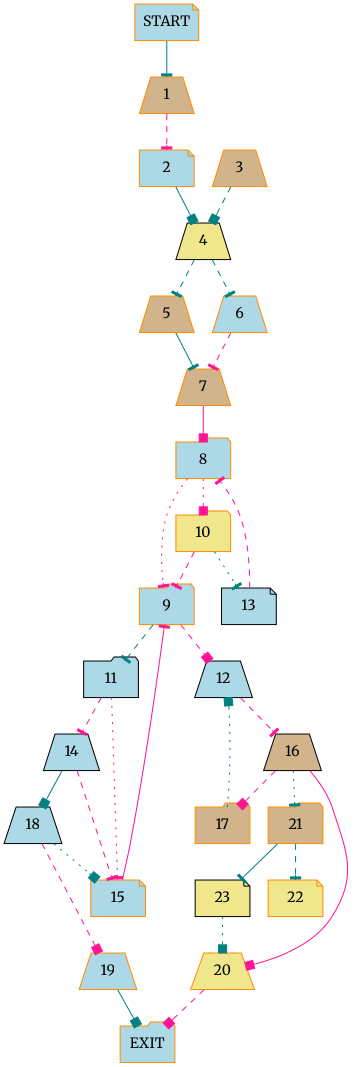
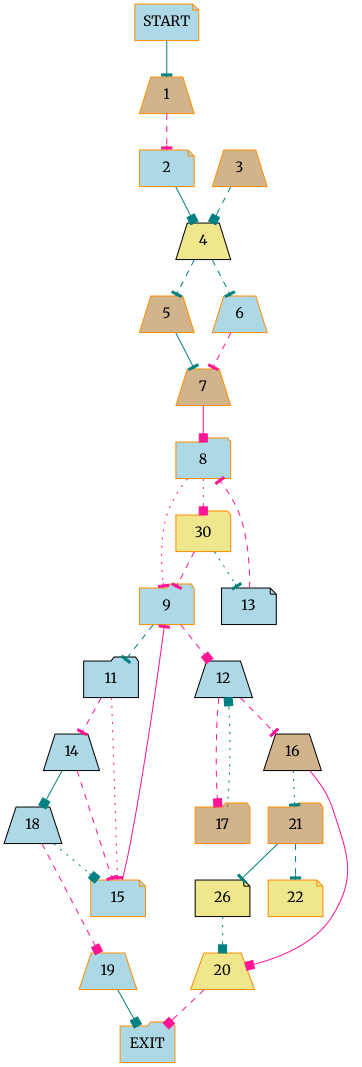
  digraph {
    fontname=Merriweather
    node [color=darkorange fillcolor=lightblue fontname=Merriweather shape=trapezium style=filled]
    edge [arrowhead=tee color=deeppink fontname=Merriweather style=dashed]
    n1 [label=START shape=note]
    1 [fillcolor=tan]
    2 [shape=note]
    n4 [label=EXIT shape=folder]
    4 [color=black fillcolor=khaki]
    3 [fillcolor=tan]
    5 [fillcolor=tan]
    6
    7 [fillcolor=tan]
    8 [shape=folder]
    9 [shape=folder]
-   10 [fillcolor=khaki shape=folder]
+   10 [fillcolor=khaki shape=folder label=30]
    11 [color=black shape=folder]
    12 [color=black]
    13 [color=black shape=note]
    14 [color=black]
    15 [shape=note]
    16 [color=black fillcolor=tan]
    17 [fillcolor=tan shape=folder]
    18 [color=black]
    20 [fillcolor=khaki]
    21 [fillcolor=tan shape=folder]
    19
    22 [fillcolor=khaki shape=note]
-   23 [color=black fillcolor=khaki shape=note]
+   23 [color=black fillcolor=khaki shape=note label=26]
    n1 -> 1 [color=teal style=solid]
    1 -> 2
    2 -> 4 [arrowhead=box color=teal style=solid]
    4 -> 5 [color=teal]
    4 -> 6 [color=teal]
    3 -> 4 [arrowhead=box color=teal]
    5 -> 7 [color=teal style=solid]
    6 -> 7
    7 -> 8 [arrowhead=box style=solid]
    8 -> 9 [style=dotted]
    8 -> 10 [arrowhead=box style=dotted]
    9 -> 11 [color=teal]
    9 -> 12 [arrowhead=box]
    10 -> 9
    10 -> 13 [color=teal style=dotted]
    11 -> 14
    11 -> 15 [style=dotted]
    12 -> 16
-   16 -> 17 [arrowhead=box]
+   12 -> 17 [arrowhead=box]
    13 -> 8
    14 -> 15
    14 -> 18 [arrowhead=box color=teal style=solid]
    15 -> 9 [style=solid]
    16 -> 20 [arrowhead=box style=solid]
    16 -> 21 [color=teal style=dotted]
    17 -> 12 [arrowhead=box color=teal style=dotted]
    18 -> 15 [arrowhead=box color=teal style=dotted]
    18 -> 19 [arrowhead=box]
    20 -> n4 [arrowhead=box]
    21 -> 22 [color=teal]
    21 -> 23 [color=teal style=solid]
    19 -> n4 [arrowhead=box color=teal style=solid]
    23 -> 20 [arrowhead=box color=teal style=dotted]
  }
